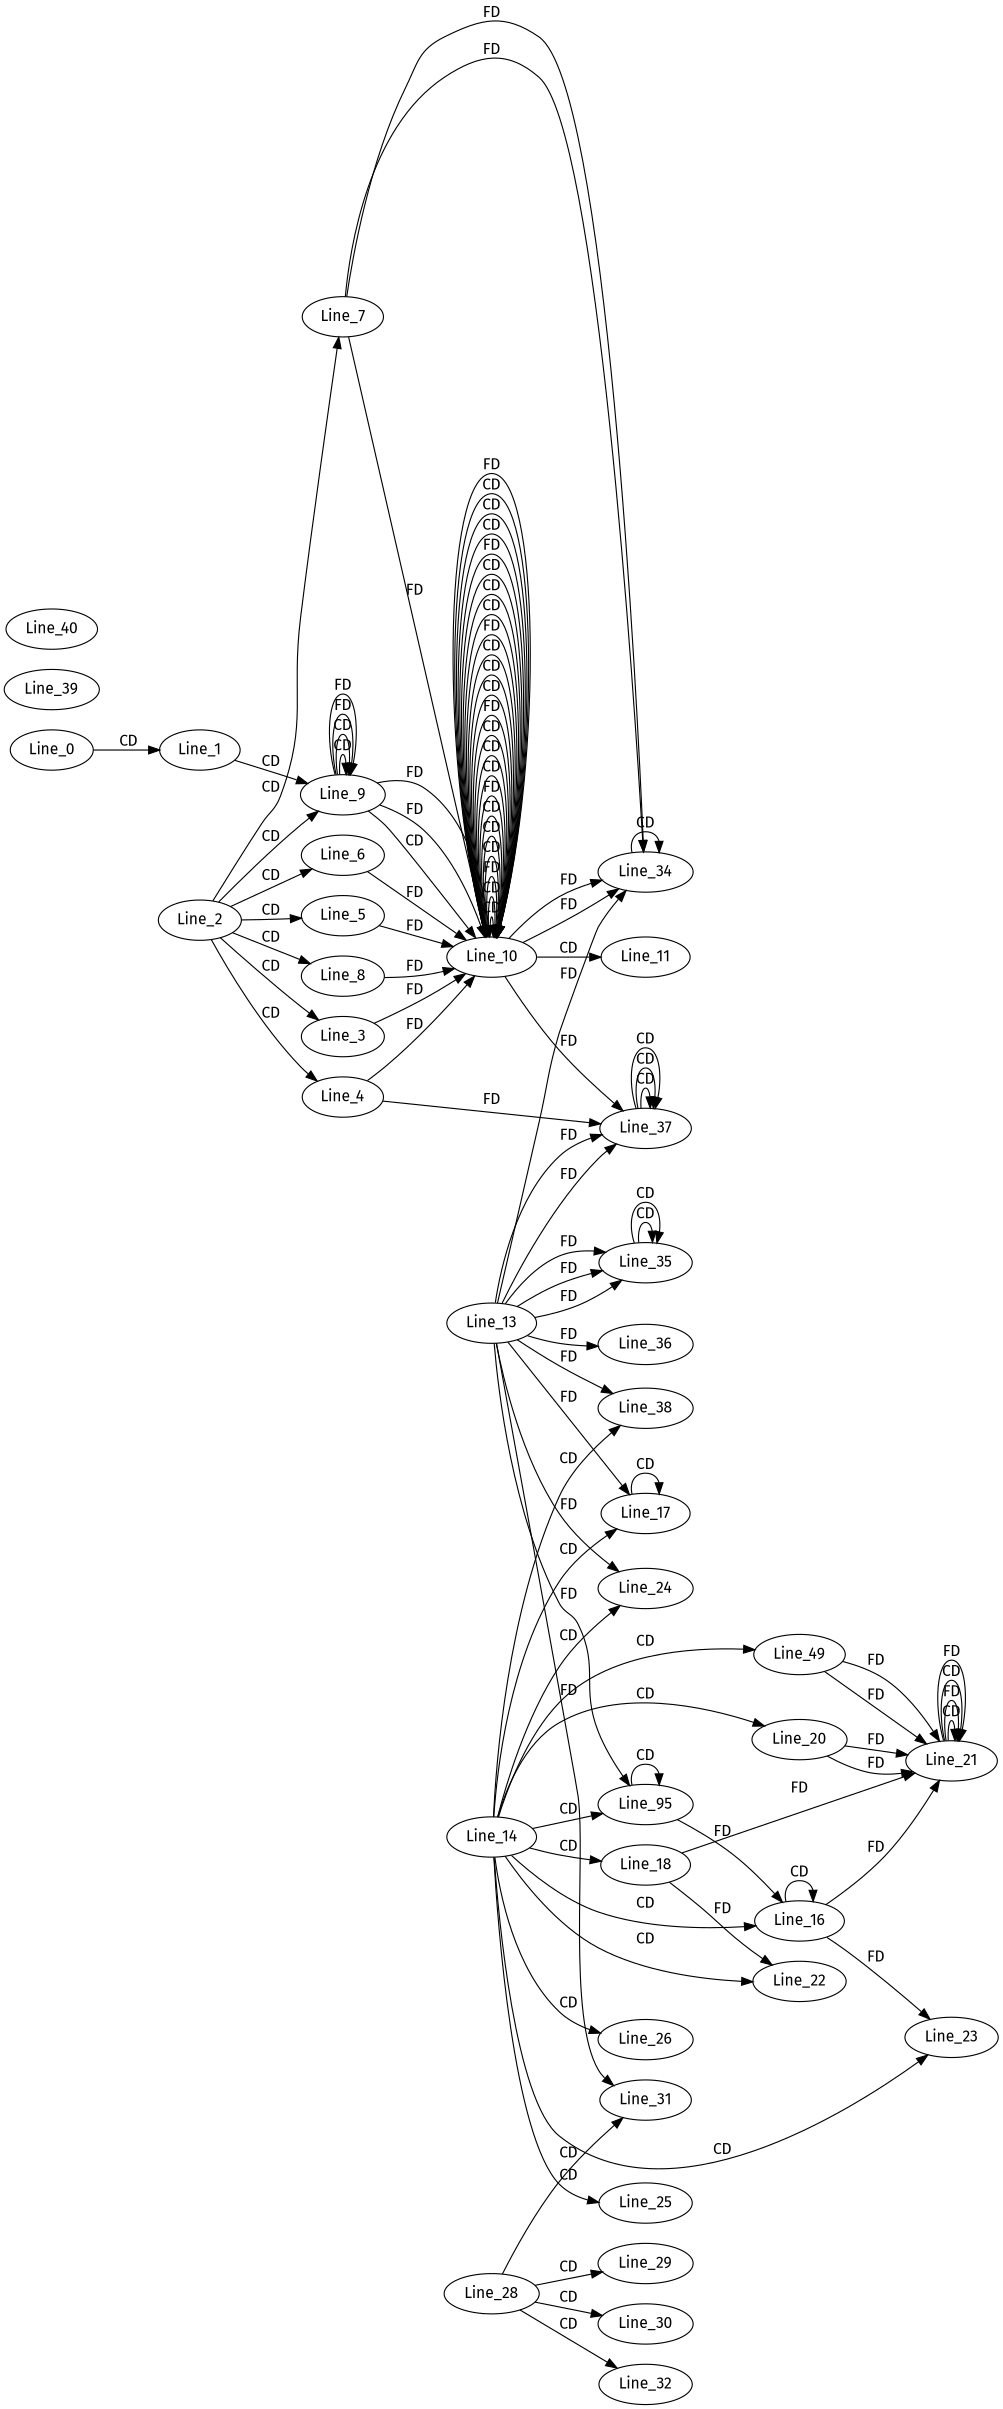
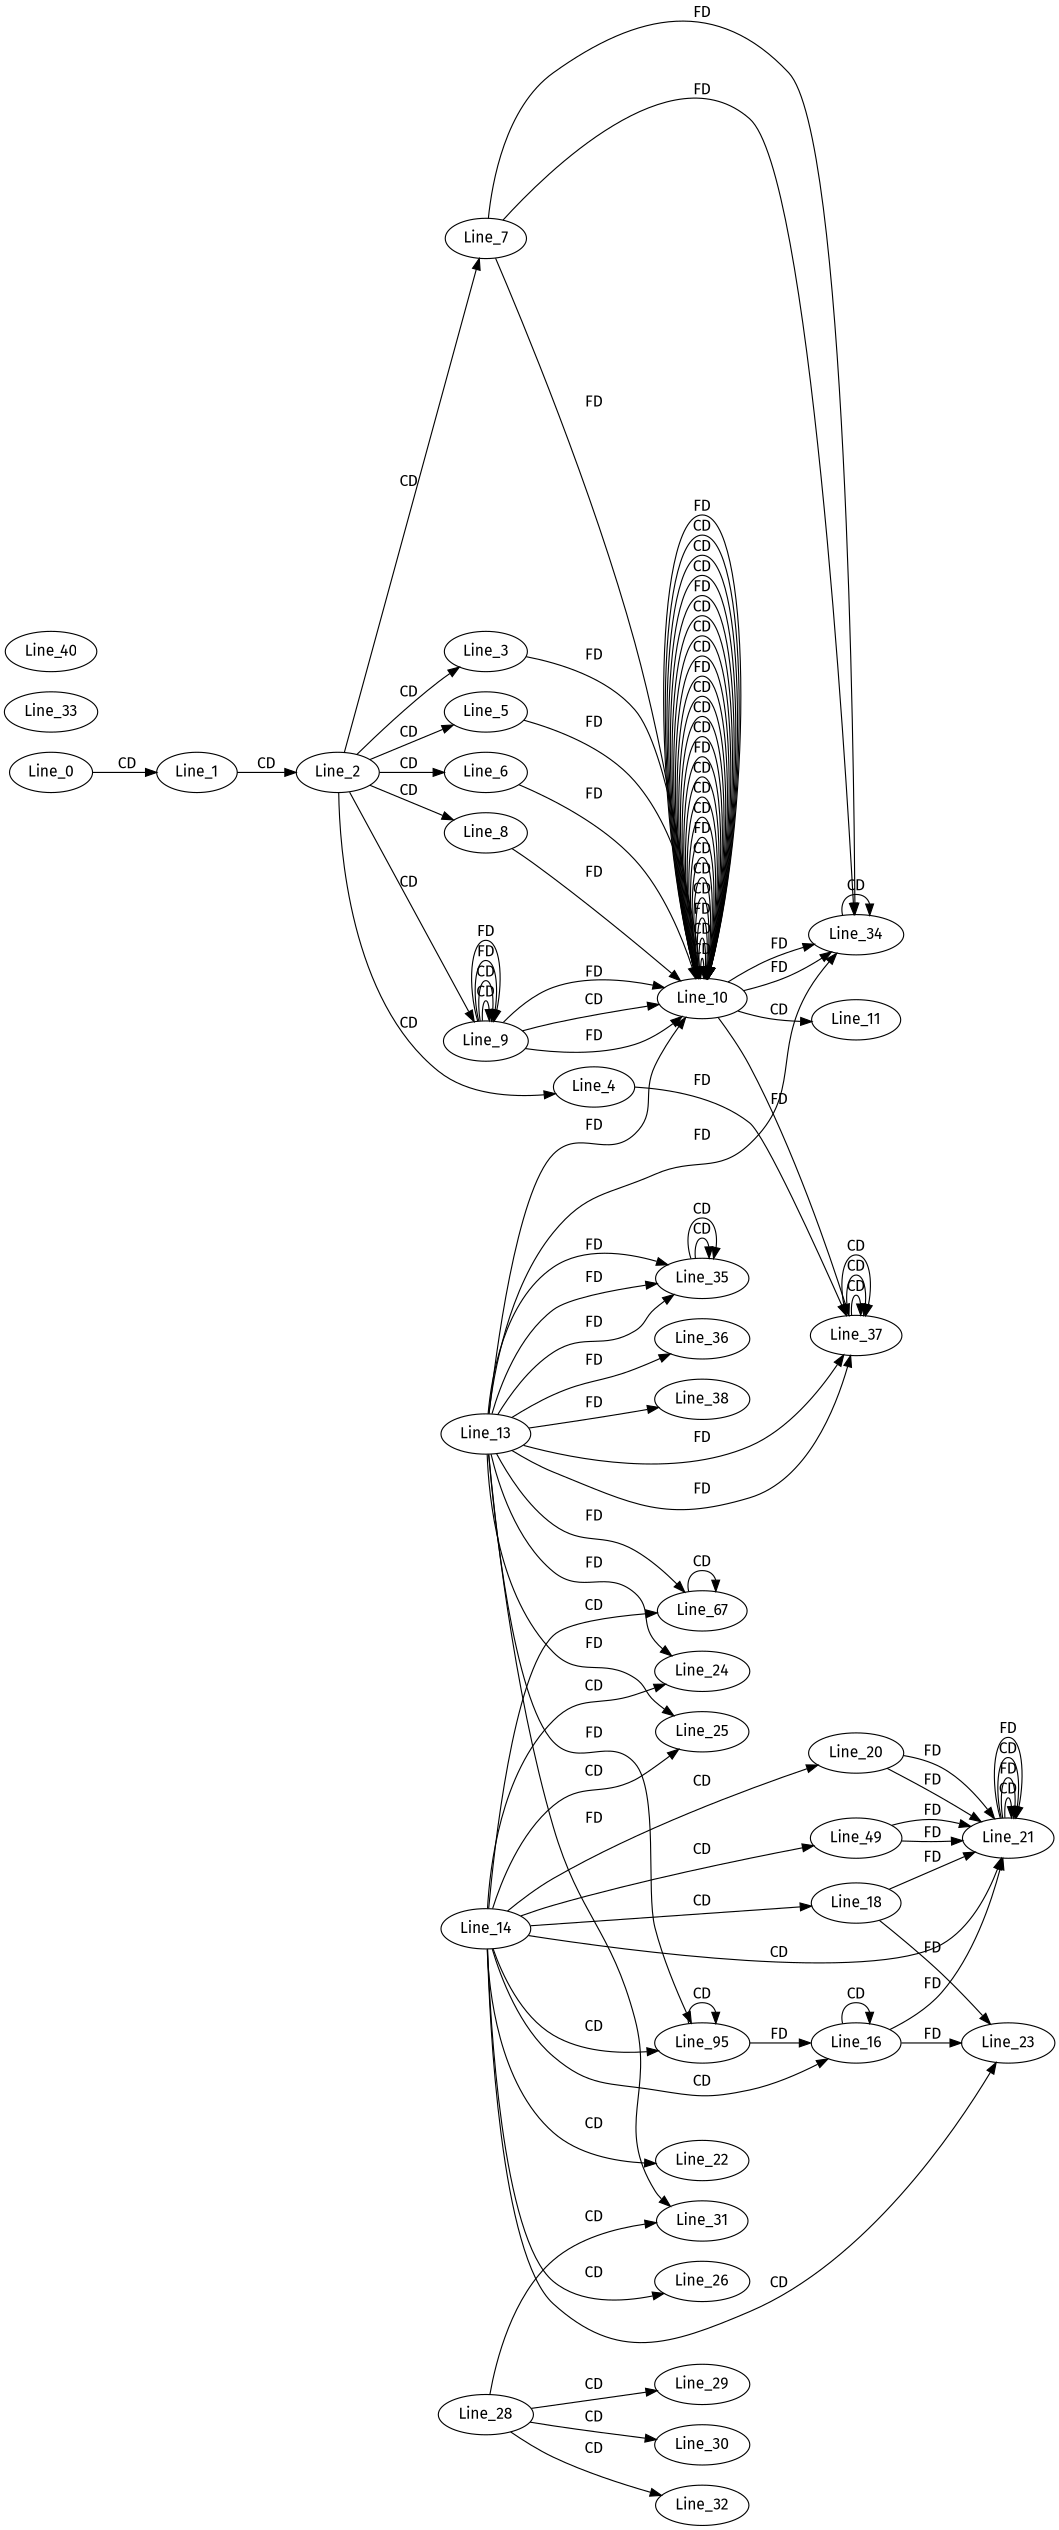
  digraph {
    fontname="Fira Sans"
    rankdir=LR
    node [fontname="Fira Sans"]
    edge [fontname="Fira Sans"]
    Line_0
    Line_1
    Line_2
    Line_3
    Line_4
    Line_5
    Line_6
    Line_7
    Line_8
    Line_9
    Line_10
    Line_37
    Line_34
    Line_11
    n15 [label=Line_95]
    Line_14
    Line_16
-   Line_17
+   Line_17 [label=Line_67]
    Line_18
    n20 [label=Line_49]
    Line_20
    Line_21
    Line_22
    Line_23
    Line_24
    Line_25
    Line_26
    Line_13
    Line_31
    Line_35
    Line_36
    Line_38
    Line_28
    Line_29
    Line_30
    Line_32
-   Line_39
+   Line_39 [label=Line_33]
    Line_40
    Line_0 -> Line_1 [label=CD]
-   Line_1 -> Line_9 [label=CD]
+   Line_1 -> Line_2 [label=CD]
    Line_2 -> Line_3 [label=CD]
    Line_2 -> Line_4 [label=CD]
    Line_2 -> Line_5 [label=CD]
    Line_2 -> Line_6 [label=CD]
    Line_2 -> Line_7 [label=CD]
    Line_2 -> Line_8 [label=CD]
    Line_2 -> Line_9 [label=CD]
    Line_3 -> Line_10 [label=FD]
-   Line_4 -> Line_10 [label=FD]
+   Line_13 -> Line_10 [label=FD]
    Line_4 -> Line_37 [label=FD]
    Line_5 -> Line_10 [label=FD]
    Line_6 -> Line_10 [label=FD]
    Line_7 -> Line_10 [label=FD]
    Line_7 -> Line_34 [label=FD]
    Line_7 -> Line_34 [label=FD]
    Line_8 -> Line_10 [label=FD]
    Line_9 -> Line_9 [label=CD]
    Line_9 -> Line_9 [label=CD]
    Line_9 -> Line_9 [label=FD]
    Line_9 -> Line_9 [label=FD]
    Line_9 -> Line_10 [label=CD]
    Line_9 -> Line_10 [label=FD]
    Line_9 -> Line_10 [label=FD]
    Line_10 -> Line_10 [label=CD]
    Line_10 -> Line_10 [label=CD]
    Line_10 -> Line_10 [label=FD]
    Line_10 -> Line_10 [label=CD]
    Line_10 -> Line_10 [label=CD]
    Line_10 -> Line_10 [label=CD]
    Line_10 -> Line_10 [label=FD]
    Line_10 -> Line_10 [label=CD]
    Line_10 -> Line_10 [label=CD]
    Line_10 -> Line_10 [label=CD]
    Line_10 -> Line_10 [label=FD]
    Line_10 -> Line_10 [label=CD]
    Line_10 -> Line_10 [label=CD]
    Line_10 -> Line_10 [label=CD]
    Line_10 -> Line_10 [label=FD]
    Line_10 -> Line_10 [label=CD]
    Line_10 -> Line_10 [label=CD]
    Line_10 -> Line_10 [label=CD]
    Line_10 -> Line_10 [label=FD]
    Line_10 -> Line_10 [label=CD]
    Line_10 -> Line_10 [label=CD]
    Line_10 -> Line_10 [label=CD]
    Line_10 -> Line_10 [label=FD]
    Line_10 -> Line_37 [label=FD]
    Line_10 -> Line_34 [label=FD]
    Line_10 -> Line_34 [label=FD]
    Line_10 -> Line_11 [label=CD]
    Line_37 -> Line_37 [label=CD]
    Line_37 -> Line_37 [label=CD]
    Line_37 -> Line_37 [label=CD]
    Line_34 -> Line_34 [label=CD]
    n15 -> n15 [label=CD]
    n15 -> Line_16 [label=FD]
    Line_14 -> n15 [label=CD]
    Line_14 -> Line_16 [label=CD]
    Line_14 -> Line_17 [label=CD]
    Line_14 -> Line_18 [label=CD]
    Line_14 -> n20 [label=CD]
    Line_14 -> Line_20 [label=CD]
-   Line_14 -> Line_38 [label=CD]
+   Line_14 -> Line_21 [label=CD]
    Line_14 -> Line_22 [label=CD]
    Line_14 -> Line_23 [label=CD]
    Line_14 -> Line_24 [label=CD]
    Line_14 -> Line_25 [label=CD]
    Line_14 -> Line_26 [label=CD]
    Line_16 -> Line_16 [label=CD]
    Line_16 -> Line_21 [label=FD]
    Line_16 -> Line_23 [label=FD]
    Line_17 -> Line_17 [label=CD]
    Line_18 -> Line_21 [label=FD]
-   Line_18 -> Line_22 [label=FD]
+   Line_18 -> Line_23 [label=FD]
    n20 -> Line_21 [label=FD]
    n20 -> Line_21 [label=FD]
    Line_20 -> Line_21 [label=FD]
    Line_20 -> Line_21 [label=FD]
    Line_21 -> Line_21 [label=CD]
    Line_21 -> Line_21 [label=FD]
    Line_21 -> Line_21 [label=CD]
    Line_21 -> Line_21 [label=FD]
    Line_13 -> Line_37 [label=FD]
    Line_13 -> Line_37 [label=FD]
    Line_13 -> Line_34 [label=FD]
    Line_13 -> n15 [label=FD]
    Line_13 -> Line_17 [label=FD]
    Line_13 -> Line_24 [label=FD]
+   Line_13 -> Line_25 [label=FD]
    Line_13 -> Line_31 [label=FD]
    Line_13 -> Line_35 [label=FD]
    Line_13 -> Line_35 [label=FD]
    Line_13 -> Line_35 [label=FD]
    Line_13 -> Line_36 [label=FD]
    Line_13 -> Line_38 [label=FD]
    Line_35 -> Line_35 [label=CD]
    Line_35 -> Line_35 [label=CD]
    Line_28 -> Line_31 [label=CD]
    Line_28 -> Line_29 [label=CD]
    Line_28 -> Line_30 [label=CD]
    Line_28 -> Line_32 [label=CD]
  }
